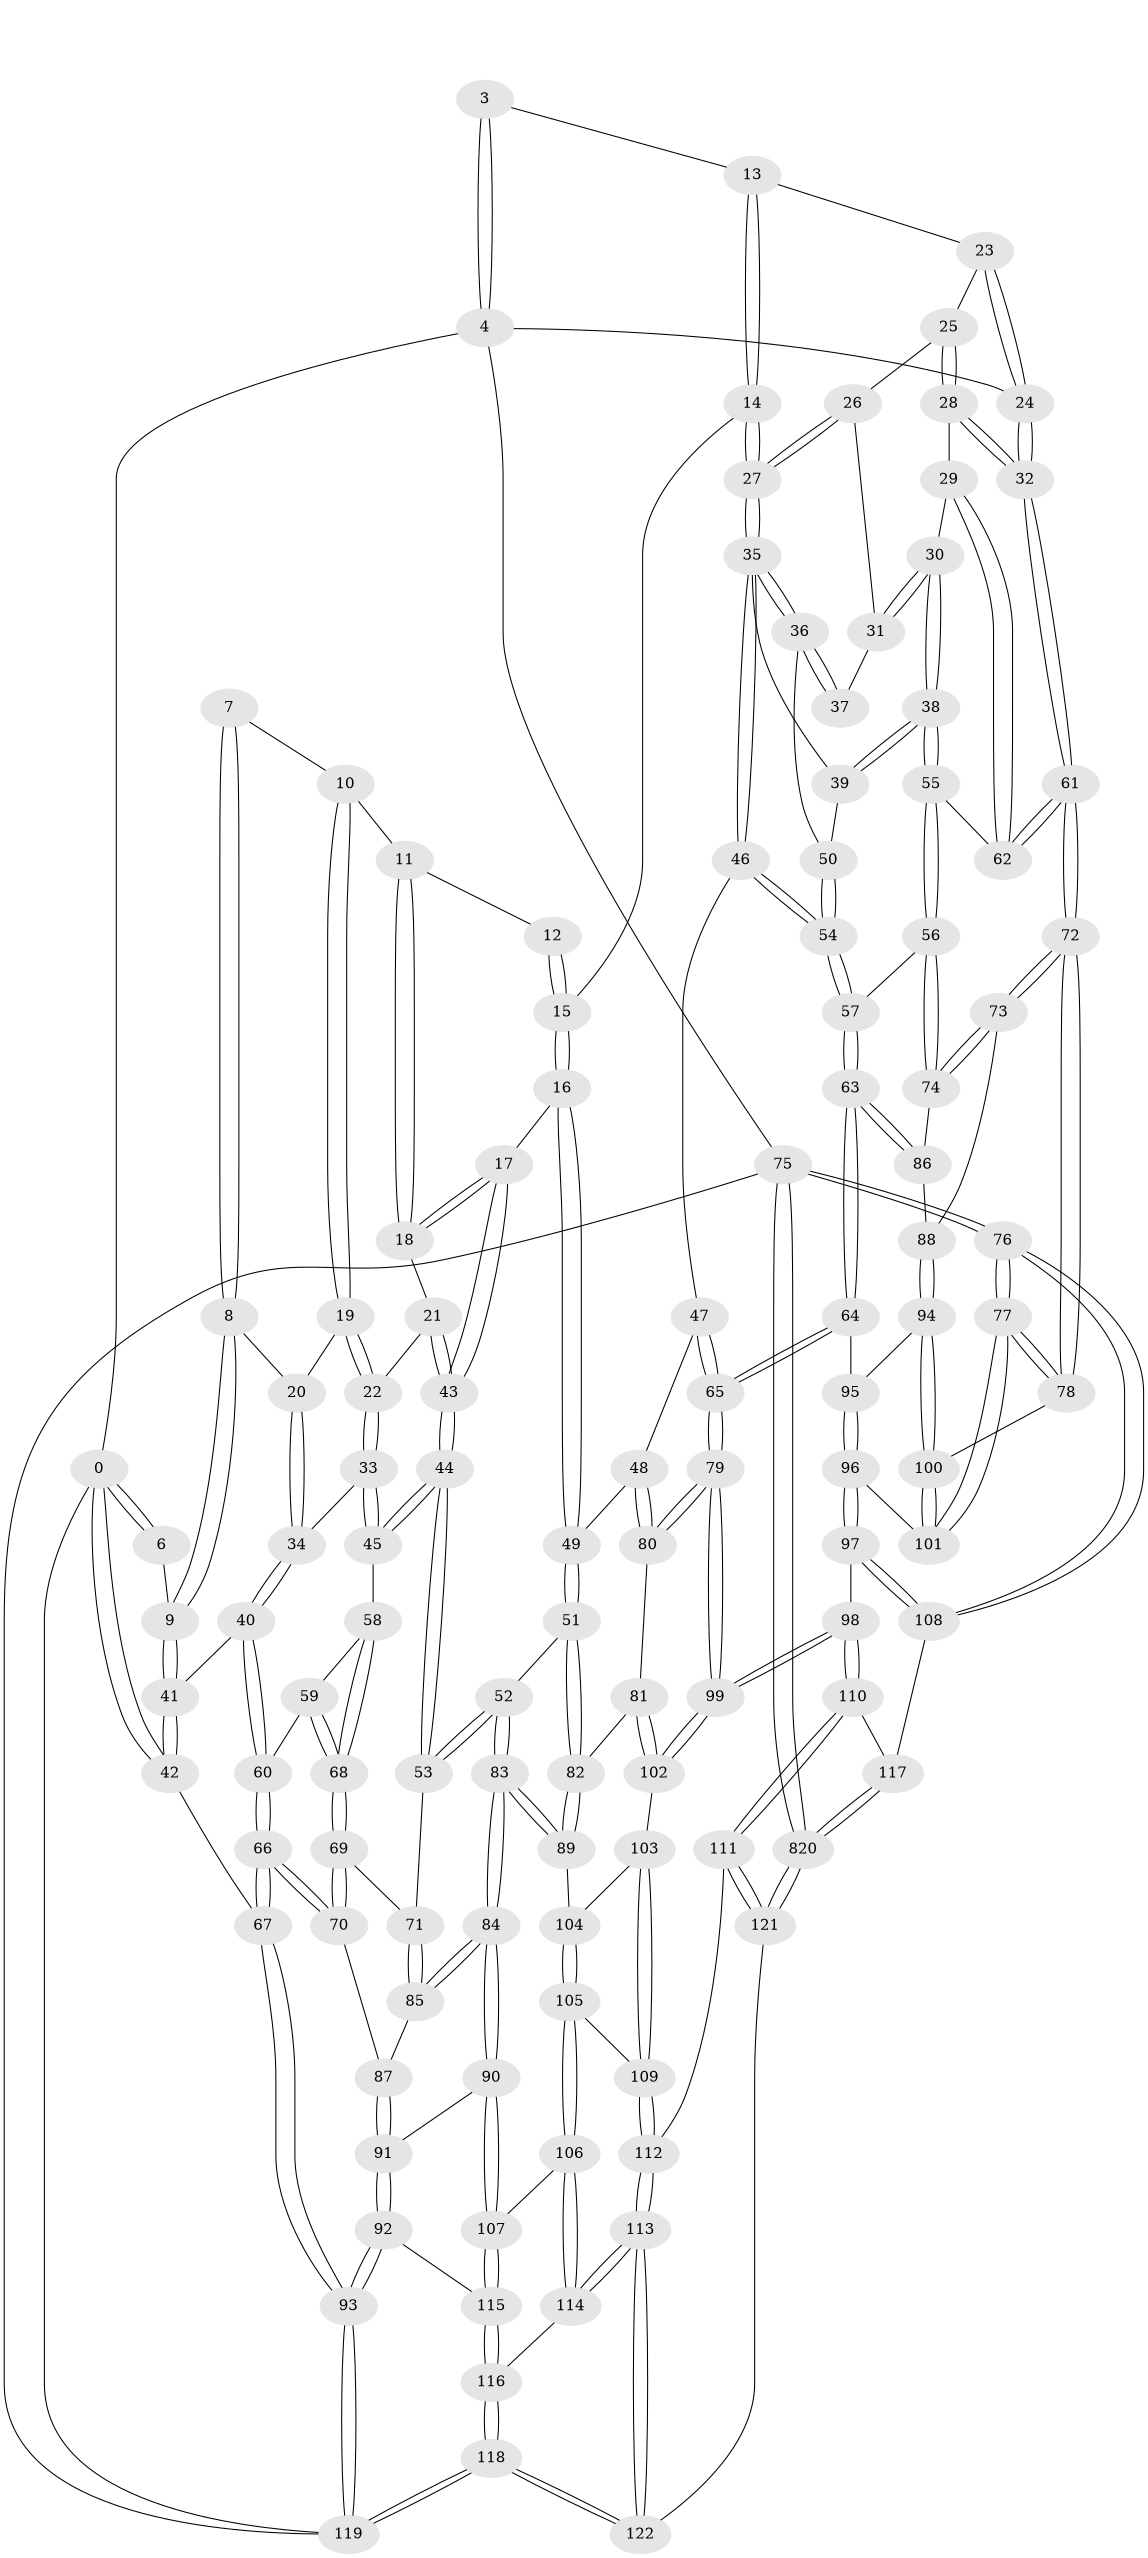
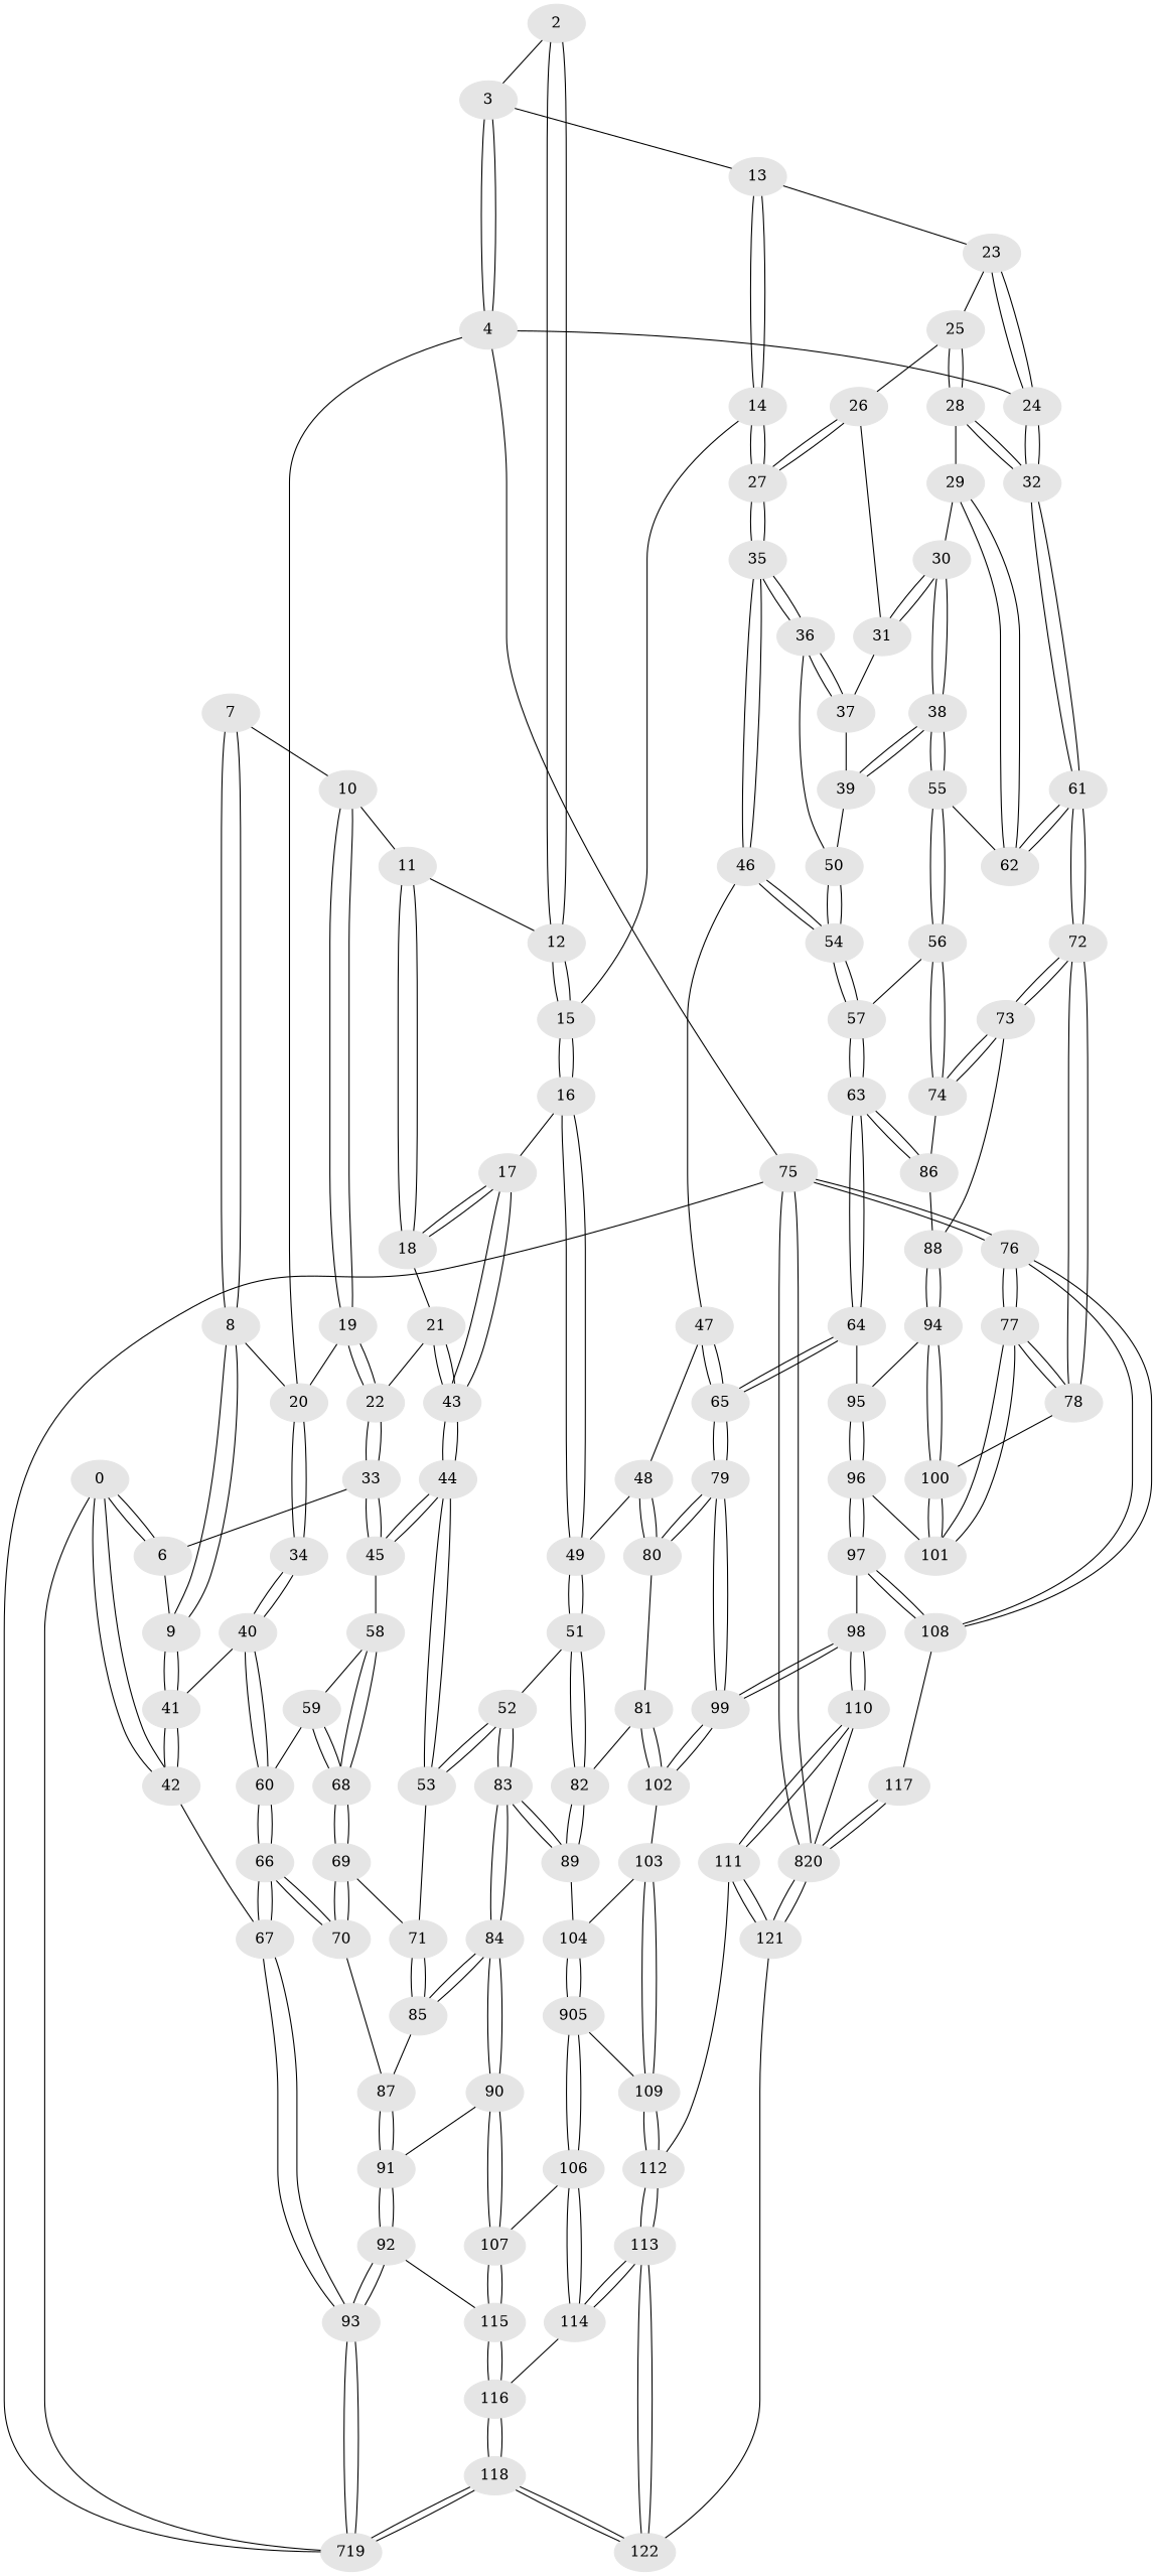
  graph {
    node [color=gray90 style=filled]
+   2
    3
    12
    7
    8
    10
    4
    13
    15
    n10 [label=0]
    24
    75
    14
    23
    6
    42
-   119
+   119 [label=719]
    32
    76
    n20 [label=820]
    9
    67
    41
    20
    11
    19
    34
    18
    22
    21
    16
    27
    25
    35
    17
    49
    43
    51
    44
    33
    40
    45
    26
    28
    61
    31
    29
    37
    36
    46
    30
    62
    38
    39
    55
    72
    58
    60
    50
    47
    54
    56
    66
    93
    53
    71
    59
    68
    48
    65
    57
    80
    79
    81
    52
    82
    83
    89
    84
    85
    63
    74
    86
    64
    69
    70
    73
    78
    95
    88
    96
    99
    87
    91
    100
    94
    77
    108
    121
    101
    117
    102
    103
    104
    90
    107
    92
-   105
+   105 [label=905]
    115
    116
    97
    98
    110
    111
    109
    112
    106
    114
    113
    122
    118
+   2 -- 3
+   2 -- 12
+   2 -- 12
    3 -- 4
    3 -- 4
    3 -- 13
    12 -- 15
    12 -- 15
    7 -- 8
    7 -- 8
    7 -- 10
    8 -- 9
    8 -- 9
    8 -- 20
    10 -- 11
    10 -- 19
    10 -- 19
-   4 -- n10
+   4 -- 20
    4 -- 24
    4 -- 75
    13 -- 14
    13 -- 14
    13 -- 23
    15 -- 16
    15 -- 16
    n10 -- 6
    n10 -- 6
    n10 -- 42
    n10 -- 42
    n10 -- 119
    24 -- 32
    24 -- 32
    75 -- 119
    75 -- 76
    75 -- 76
    75 -- n20
    75 -- n20
    14 -- 15
    14 -- 27
    14 -- 27
    23 -- 24
    23 -- 24
    23 -- 25
    6 -- 9
    42 -- 67
    32 -- 61
    32 -- 61
    76 -- 77
    76 -- 77
    76 -- 108
    76 -- 108
    n20 -- 121
    n20 -- 121
    9 -- 41
    9 -- 41
    67 -- 93
    67 -- 93
    41 -- 42
    41 -- 42
    20 -- 34
    20 -- 34
    11 -- 12
    11 -- 18
    11 -- 18
    19 -- 20
    19 -- 22
    19 -- 22
    34 -- 40
    34 -- 40
    18 -- 21
    22 -- 33
    22 -- 33
    21 -- 22
    21 -- 43
    21 -- 43
    16 -- 17
    16 -- 49
    16 -- 49
    27 -- 35
    27 -- 35
    25 -- 26
    25 -- 28
    25 -- 28
    35 -- 36
    35 -- 36
    35 -- 46
    35 -- 46
    17 -- 18
    17 -- 18
    17 -- 43
    17 -- 43
    49 -- 51
    49 -- 51
    43 -- 44
    43 -- 44
    51 -- 52
    51 -- 82
    51 -- 82
    44 -- 45
    44 -- 45
    44 -- 53
    44 -- 53
-   33 -- 34
+   33 -- 6
    33 -- 45
    33 -- 45
    40 -- 41
    40 -- 60
    40 -- 60
    45 -- 58
    26 -- 27
    26 -- 27
    26 -- 31
    28 -- 32
    28 -- 32
    28 -- 29
    61 -- 62
    61 -- 62
    61 -- 72
    61 -- 72
    31 -- 37
    29 -- 30
    29 -- 62
    29 -- 62
-   35 -- 39
+   37 -- 39
    36 -- 37
    36 -- 37
    36 -- 50
    46 -- 47
    46 -- 54
    46 -- 54
    30 -- 31
    30 -- 31
    30 -- 38
    30 -- 38
    38 -- 39
    38 -- 39
    38 -- 55
    38 -- 55
    39 -- 50
    55 -- 62
    55 -- 56
    55 -- 56
    72 -- 73
    72 -- 73
    72 -- 78
    72 -- 78
    58 -- 59
    58 -- 68
    58 -- 68
    60 -- 66
    60 -- 66
    50 -- 54
    50 -- 54
    47 -- 48
    47 -- 65
    47 -- 65
    54 -- 57
    54 -- 57
    56 -- 57
    56 -- 74
    56 -- 74
    66 -- 67
    66 -- 67
    66 -- 70
    66 -- 70
    93 -- 119
    93 -- 119
    53 -- 71
    71 -- 85
    71 -- 85
    59 -- 60
    59 -- 68
    59 -- 68
    68 -- 69
    68 -- 69
    48 -- 49
    48 -- 80
    48 -- 80
    65 -- 79
    65 -- 79
    57 -- 63
    57 -- 63
    80 -- 81
    79 -- 80
    79 -- 80
    79 -- 99
    79 -- 99
    81 -- 82
    81 -- 102
    81 -- 102
    52 -- 53
    52 -- 53
    52 -- 83
    52 -- 83
    82 -- 89
    82 -- 89
    83 -- 89
    83 -- 89
    83 -- 84
    83 -- 84
    89 -- 104
    84 -- 85
    84 -- 85
    84 -- 90
    84 -- 90
    85 -- 87
    63 -- 86
    63 -- 86
    63 -- 64
    63 -- 64
    74 -- 86
    86 -- 88
    64 -- 65
    64 -- 65
    64 -- 95
    69 -- 71
    69 -- 70
    69 -- 70
    70 -- 87
    73 -- 74
    73 -- 74
    73 -- 88
    78 -- 100
    95 -- 96
    95 -- 96
    88 -- 94
    88 -- 94
    96 -- 101
    96 -- 97
    96 -- 97
    99 -- 102
    99 -- 102
    87 -- 91
    87 -- 91
    91 -- 92
    91 -- 92
    100 -- 101
    100 -- 101
    94 -- 95
    94 -- 100
    94 -- 100
    77 -- 78
    77 -- 78
    77 -- 101
    77 -- 101
    108 -- 117
    121 -- 122
    117 -- n20
    117 -- n20
    102 -- 103
    103 -- 104
    103 -- 109
    103 -- 109
    104 -- 105
    104 -- 105
    90 -- 91
    90 -- 107
    90 -- 107
    107 -- 115
    107 -- 115
    92 -- 93
    92 -- 93
    92 -- 115
    105 -- 109
    105 -- 106
    105 -- 106
    115 -- 116
    115 -- 116
    116 -- 118
    116 -- 118
    97 -- 108
    97 -- 108
    97 -- 98
    98 -- 99
    98 -- 99
    98 -- 110
    98 -- 110
-   110 -- 117
+   110 -- n20
    110 -- 111
    110 -- 111
    111 -- 121
    111 -- 121
    111 -- 112
    109 -- 112
    109 -- 112
    112 -- 113
    112 -- 113
    106 -- 107
    106 -- 114
    106 -- 114
    114 -- 116
    113 -- 114
    113 -- 114
    113 -- 122
    113 -- 122
    118 -- 119
    118 -- 119
    118 -- 122
    118 -- 122
  }
